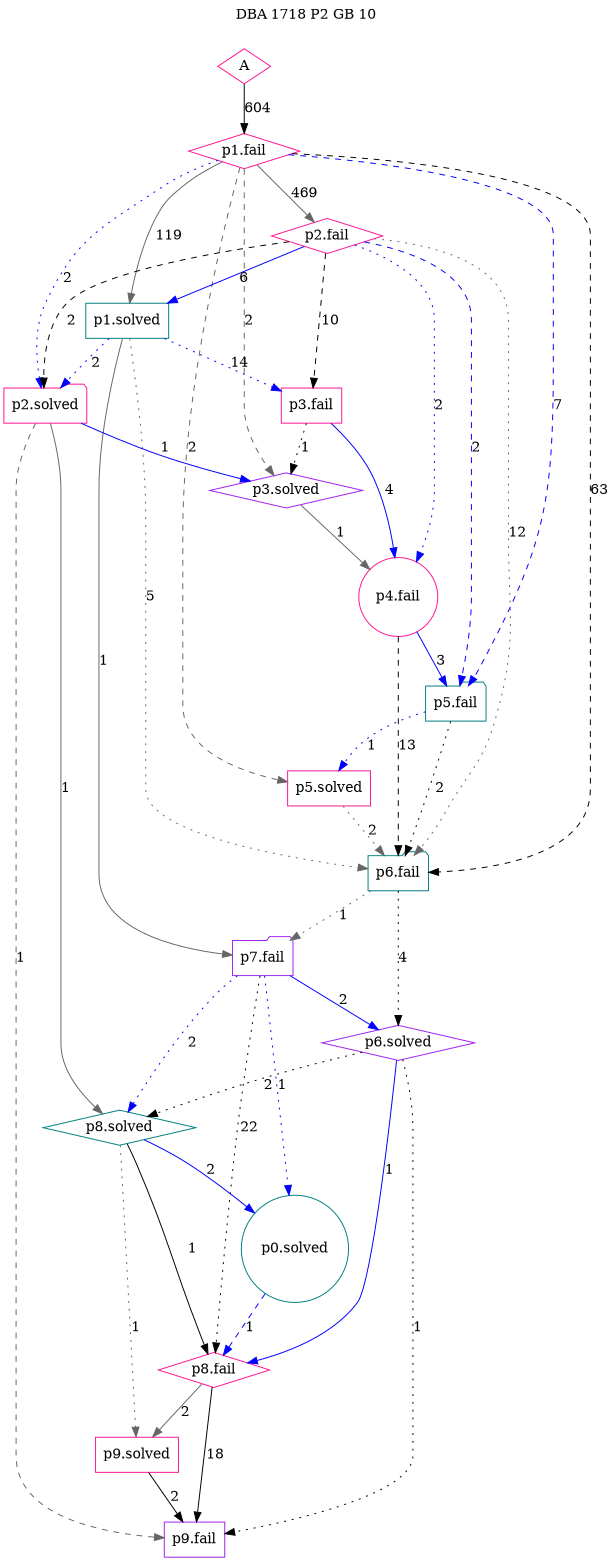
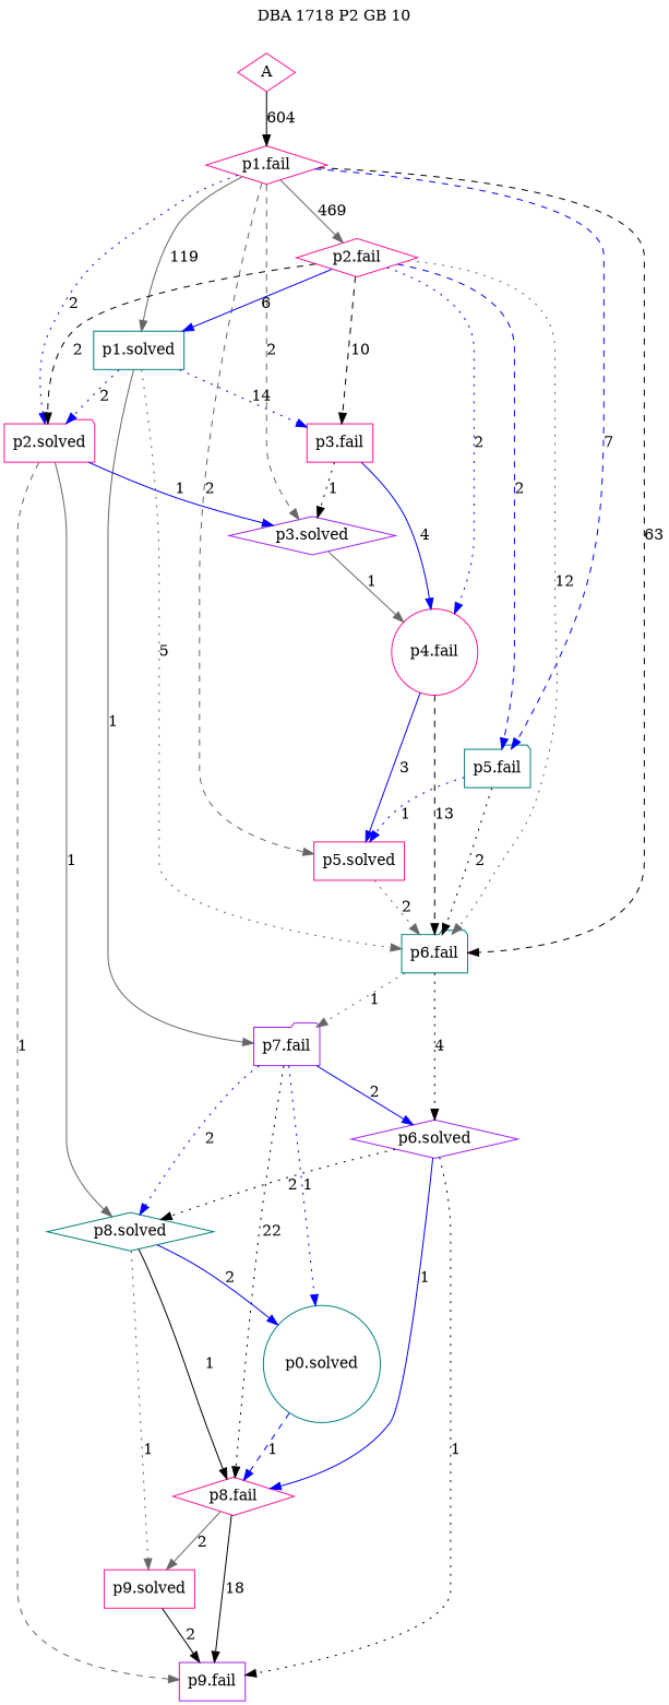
  digraph {
    label=" DBA 1718 P2 GB 10 "
    labelloc=tl
    rankdir=TB
    node [color=deeppink shape=diamond]
    edge [color=blue style=dotted]
    n1 [label=A]
    n2 [label="p1.fail"]
    n3 [color=teal label="p1.solved" shape=box]
    n4 [label="p2.fail"]
    n5 [color=teal label="p5.fail" shape=folder]
    n6 [color=teal label="p6.fail" shape=folder]
    n7 [label="p2.solved" shape=folder]
    n8 [color=purple label="p3.solved"]
    n9 [label="p5.solved" shape=box]
    n10 [label="p3.fail" shape=box]
    n11 [color=purple label="p7.fail" shape=folder]
    n12 [label="p4.fail" shape=circle]
    n13 [color=purple label="p6.solved"]
    n14 [color=teal label="p8.solved"]
    n15 [color=purple label="p9.fail" shape=box]
    n16 [label="p8.fail"]
    n17 [color=teal label="p0.solved" shape=circle]
    n18 [label="p9.solved" shape=box]
    n1 -> n2 [color=black label=604 style=solid]
    n2 -> n3 [color=gray40 label=119 style=solid]
    n2 -> n4 [color=gray40 label=469 style=solid]
    n2 -> n5 [label=7 style=dashed]
    n2 -> n6 [color=black label=63 style=dashed]
    n2 -> n7 [label=2]
    n2 -> n8 [color=gray40 label=2 style=dashed]
    n2 -> n9 [color=gray40 label=2 style=dashed]
    n3 -> n6 [color=gray40 label=5]
    n3 -> n7 [label=2]
    n3 -> n10 [label=14]
    n3 -> n11 [color=gray40 label=1 style=solid]
    n4 -> n3 [label=6 style=solid]
    n4 -> n5 [label=2 style=dashed]
    n4 -> n6 [color=gray40 label=12]
    n4 -> n7 [color=black label=2 style=dashed]
    n4 -> n10 [color=black label=10 style=dashed]
    n4 -> n12 [label=2]
    n5 -> n6 [color=black label=2]
    n5 -> n9 [label=1]
    n6 -> n11 [color=gray40 label=1]
    n6 -> n13 [color=black label=4]
    n7 -> n8 [label=1 style=solid]
    n7 -> n14 [color=gray40 label=1 style=solid]
    n7 -> n15 [color=gray40 label=1 style=dashed]
    n8 -> n12 [color=gray40 label=1 style=solid]
    n9 -> n6 [color=gray40 label=2]
    n10 -> n8 [color=black label=1]
    n10 -> n12 [label=4 style=solid]
    n11 -> n13 [label=2 style=solid]
    n11 -> n14 [label=2]
    n11 -> n16 [color=black label=22]
    n11 -> n17 [label=1]
-   n12 -> n5 [label=3 style=solid]
+   n12 -> n9 [label=3 style=solid]
    n12 -> n6 [color=black label=13 style=dashed]
    n13 -> n14 [color=black label=2]
    n13 -> n15 [color=black label=1]
    n13 -> n16 [label=1 style=solid]
    n14 -> n16 [color=black label=1 style=solid]
    n14 -> n17 [label=2 style=solid]
    n14 -> n18 [color=gray40 label=1]
    n16 -> n15 [color=black label=18 style=solid]
    n16 -> n18 [color=gray40 label=2 style=solid]
    n17 -> n16 [label=1 style=dashed]
    n18 -> n15 [color=black label=2 style=solid]
  }
